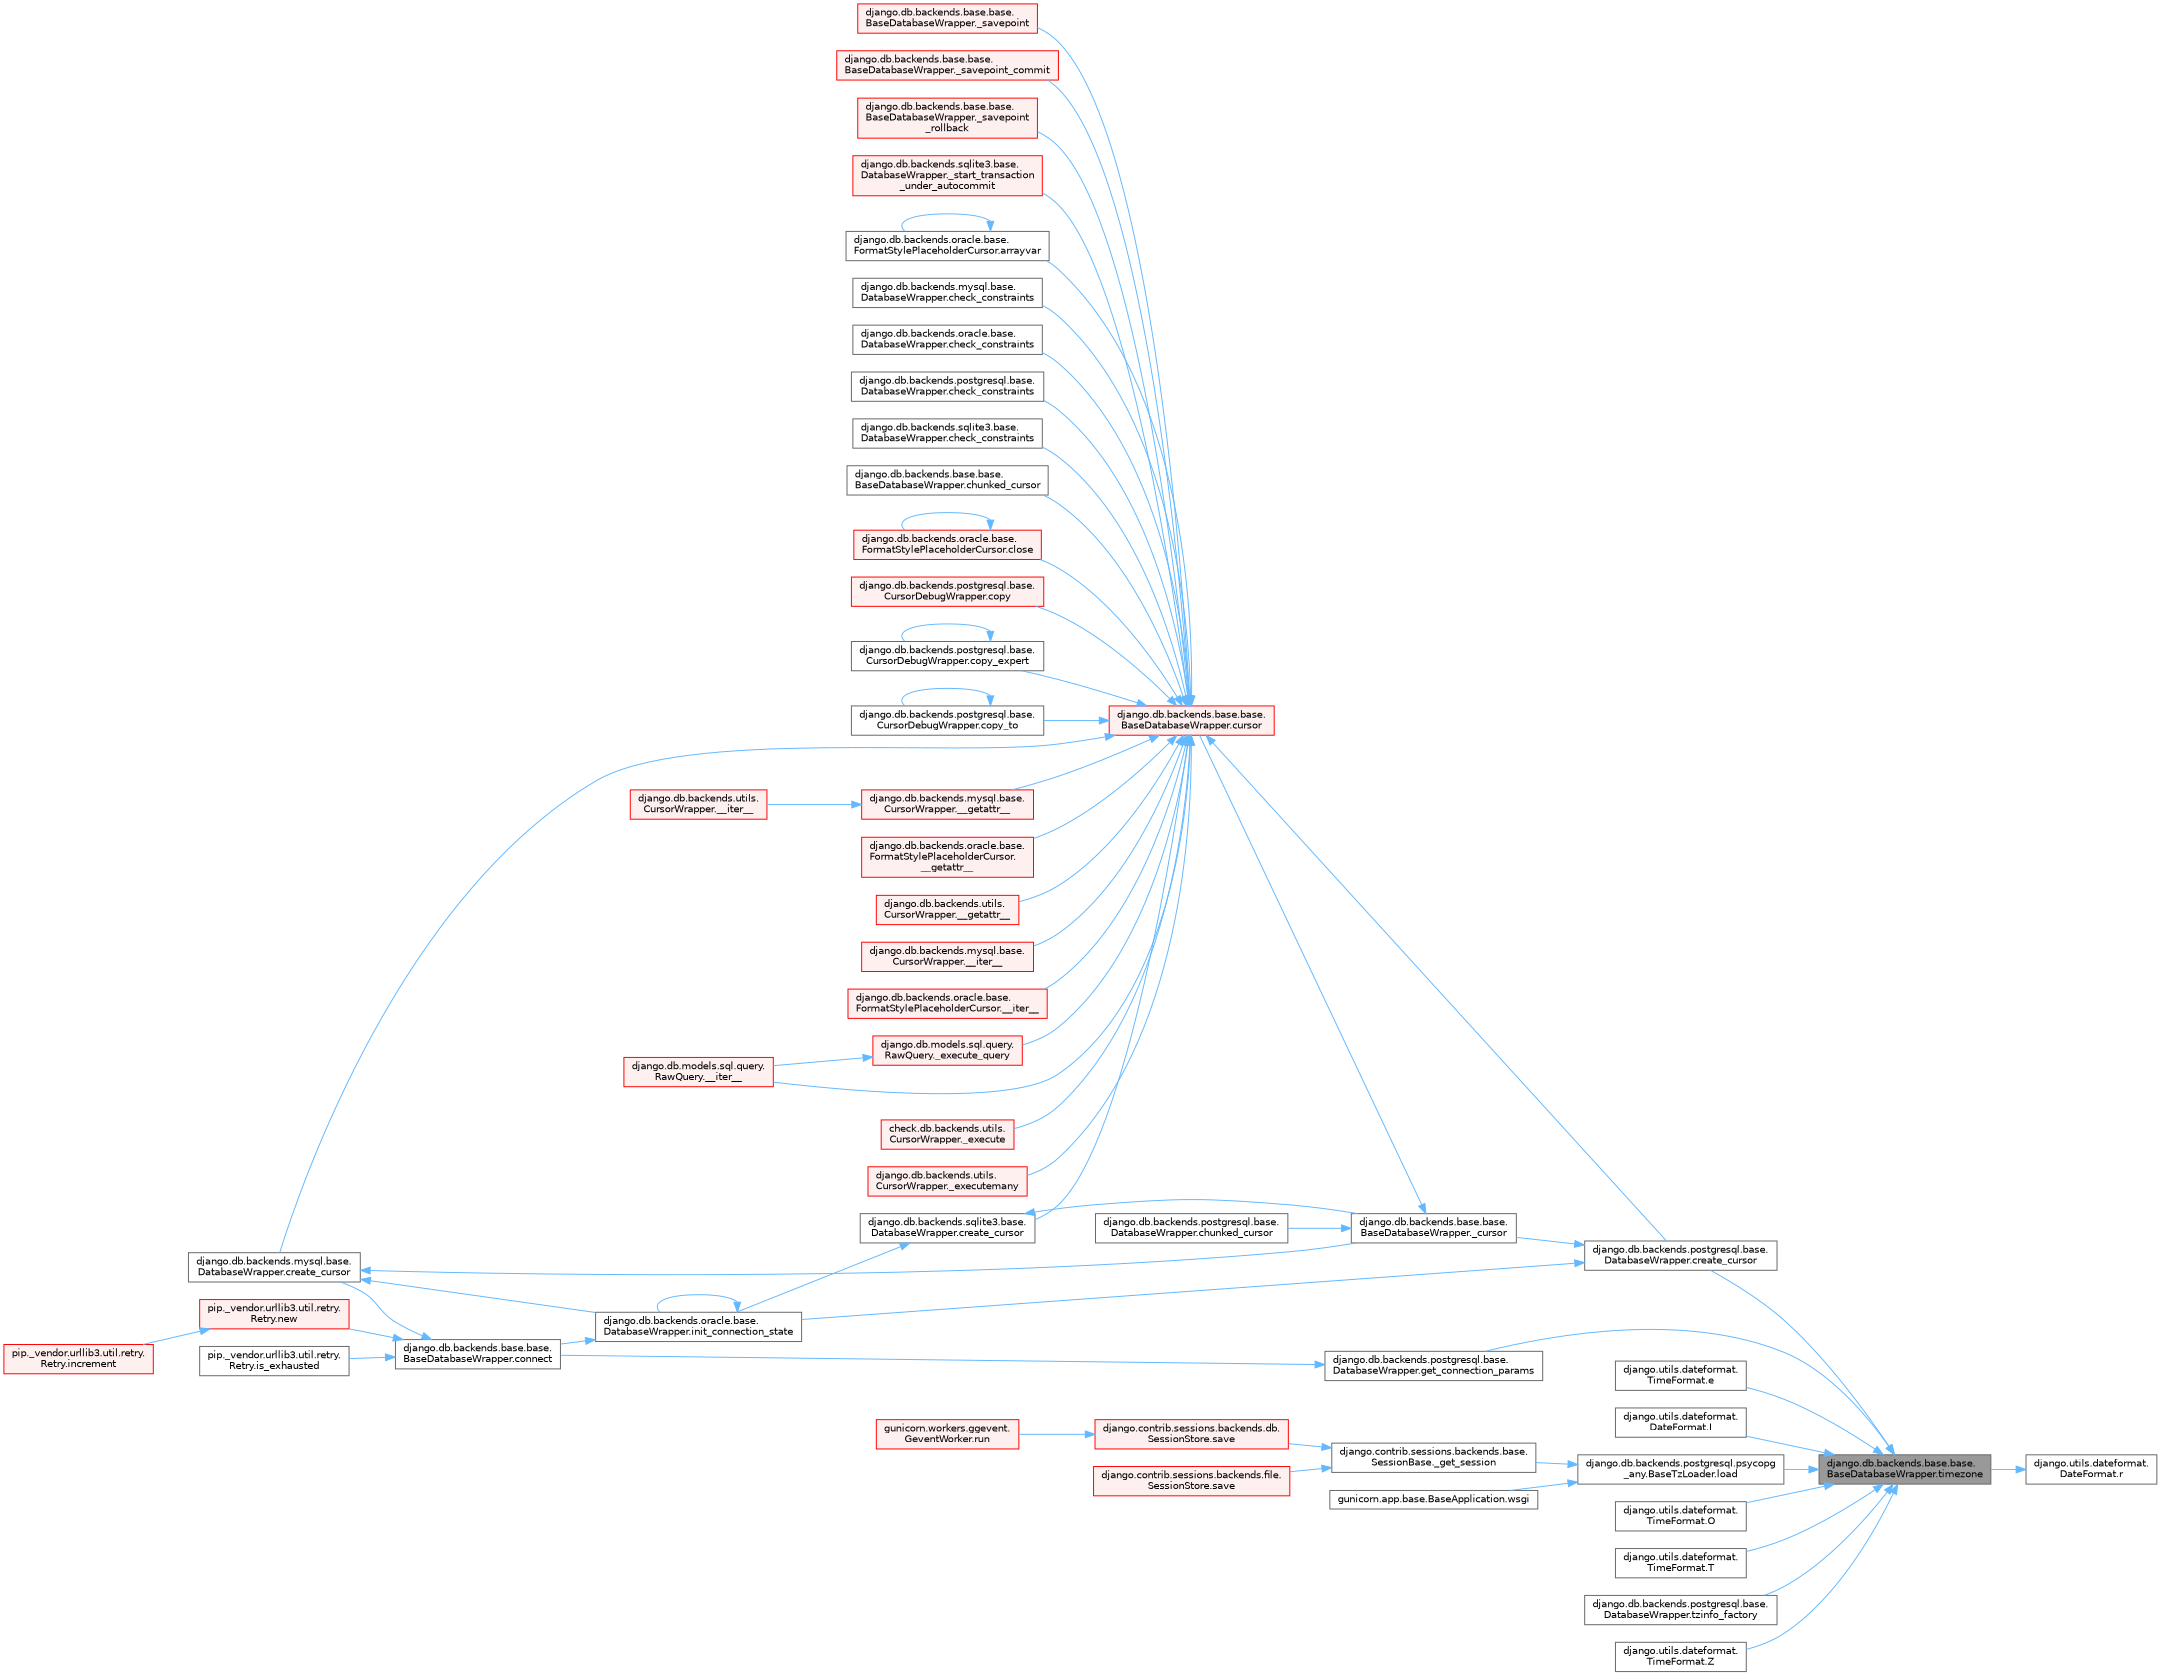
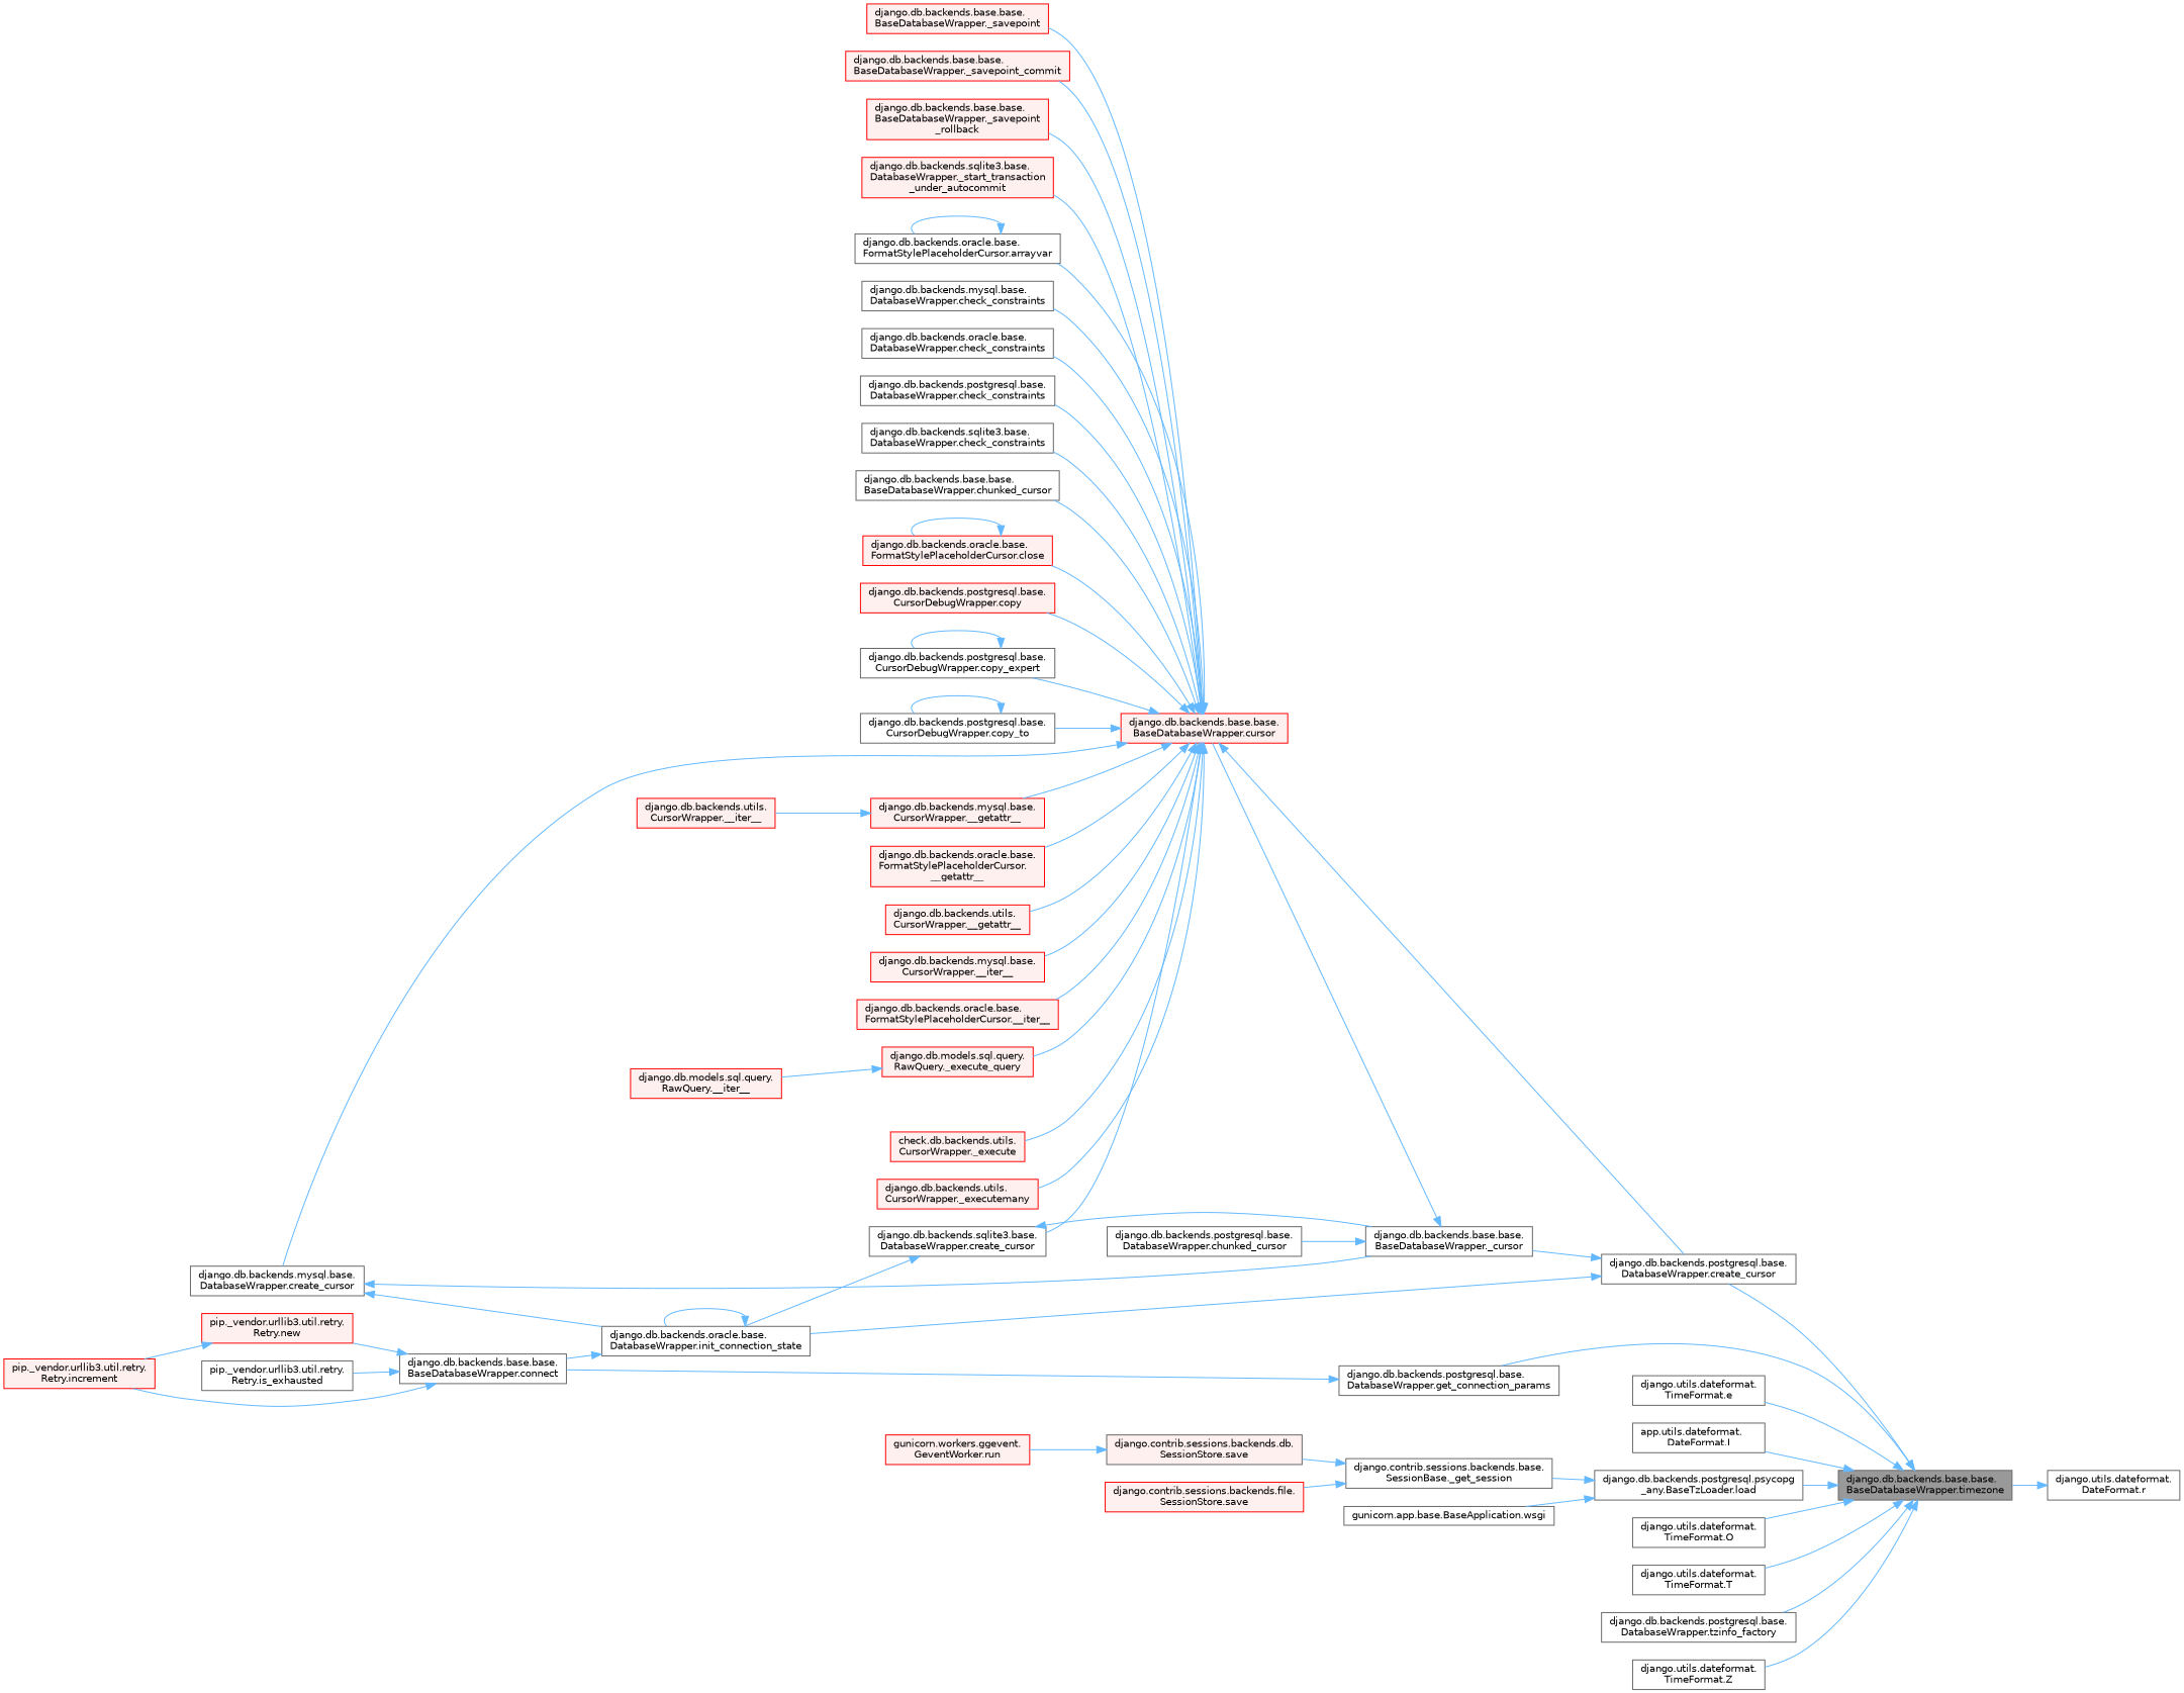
  digraph {
    rankdir=RL
    node [color=grey40 fillcolor=white fontname=Helvetica fontsize=10 shape=box style=filled]
    edge [color=steelblue1 dir=back fontname=Helvetica fontsize=10 labelfontname=Helvetica labelfontsize=10 style=solid]
    n1 [color=gray40 fillcolor=grey60 fontcolor=black height=0.2 label="django.db.backends.base.base.\lBaseDatabaseWrapper.timezone" width=0.4]
    n2 [height=0.2 label="django.db.backends.postgresql.base.\lDatabaseWrapper.create_cursor" width=0.4]
    n3 [height=0.2 label="django.utils.dateformat.\lTimeFormat.e" width=0.4]
    n4 [height=0.2 label="django.db.backends.postgresql.base.\lDatabaseWrapper.get_connection_params" width=0.4]
-   n5 [height=0.2 label="django.utils.dateformat.\lDateFormat.I" width=0.4]
+   n5 [height=0.2 label="app.utils.dateformat.\lDateFormat.I" width=0.4]
    n6 [height=0.2 label="django.db.backends.postgresql.psycopg\l_any.BaseTzLoader.load" width=0.4]
    n7 [height=0.2 label="django.utils.dateformat.\lTimeFormat.O" width=0.4]
    n8 [height=0.2 label="django.utils.dateformat.\lTimeFormat.T" width=0.4]
    n9 [height=0.2 label="django.db.backends.postgresql.base.\lDatabaseWrapper.tzinfo_factory" width=0.4]
    n10 [height=0.2 label="django.utils.dateformat.\lTimeFormat.Z" width=0.4]
    n11 [height=0.2 label="django.db.backends.base.base.\lBaseDatabaseWrapper._cursor" width=0.4]
    n12 [height=0.2 label="django.db.backends.oracle.base.\lDatabaseWrapper.init_connection_state" width=0.4]
    n13 [height=0.2 label="django.db.backends.base.base.\lBaseDatabaseWrapper.connect" width=0.4]
    n14 [height=0.2 label="django.contrib.sessions.backends.base.\lSessionBase._get_session" width=0.4]
    n15 [height=0.2 label="gunicorn.app.base.BaseApplication.wsgi" width=0.4]
    n16 [height=0.2 label="django.utils.dateformat.\lDateFormat.r" width=0.4]
    n17 [height=0.2 label="django.db.backends.postgresql.base.\lDatabaseWrapper.chunked_cursor" width=0.4]
    n18 [color=red fillcolor="#FFF0F0" height=0.2 label="django.db.backends.base.base.\lBaseDatabaseWrapper.cursor" width=0.4]
    n19 [color=red fillcolor="#FFF0F0" height=0.2 label="django.db.backends.mysql.base.\lCursorWrapper.__getattr__" width=0.4]
    n20 [color=red fillcolor="#FFF0F0" height=0.2 label="django.db.backends.oracle.base.\lFormatStylePlaceholderCursor.\l__getattr__" width=0.4]
    n21 [color=red fillcolor="#FFF0F0" height=0.2 label="django.db.backends.utils.\lCursorWrapper.__getattr__" width=0.4]
    n22 [color=red fillcolor="#FFF0F0" height=0.2 label="django.db.backends.mysql.base.\lCursorWrapper.__iter__" width=0.4]
    n23 [color=red fillcolor="#FFF0F0" height=0.2 label="django.db.backends.oracle.base.\lFormatStylePlaceholderCursor.__iter__" width=0.4]
    n24 [color=red fillcolor="#FFF0F0" height=0.2 label="django.db.models.sql.query.\lRawQuery.__iter__" width=0.4]
    n25 [color=red fillcolor="#FFF0F0" height=0.2 label="check.db.backends.utils.\lCursorWrapper._execute" width=0.4]
    n26 [color=red fillcolor="#FFF0F0" height=0.2 label="django.db.models.sql.query.\lRawQuery._execute_query" width=0.4]
    n27 [color=red fillcolor="#FFF0F0" height=0.2 label="django.db.backends.utils.\lCursorWrapper._executemany" width=0.4]
    n28 [color=red fillcolor="#FFF0F0" height=0.2 label="django.db.backends.base.base.\lBaseDatabaseWrapper._savepoint" width=0.4]
    n29 [color=red fillcolor="#FFF0F0" height=0.2 label="django.db.backends.base.base.\lBaseDatabaseWrapper._savepoint_commit" width=0.4]
    n30 [color=red fillcolor="#FFF0F0" height=0.2 label="django.db.backends.base.base.\lBaseDatabaseWrapper._savepoint\l_rollback" width=0.4]
    n31 [color=red fillcolor="#FFF0F0" height=0.2 label="django.db.backends.sqlite3.base.\lDatabaseWrapper._start_transaction\l_under_autocommit" width=0.4]
    n32 [height=0.2 label="django.db.backends.oracle.base.\lFormatStylePlaceholderCursor.arrayvar" width=0.4]
    n33 [height=0.2 label="django.db.backends.mysql.base.\lDatabaseWrapper.check_constraints" width=0.4]
    n34 [height=0.2 label="django.db.backends.oracle.base.\lDatabaseWrapper.check_constraints" width=0.4]
    n35 [height=0.2 label="django.db.backends.postgresql.base.\lDatabaseWrapper.check_constraints" width=0.4]
    n36 [height=0.2 label="django.db.backends.sqlite3.base.\lDatabaseWrapper.check_constraints" width=0.4]
    n37 [height=0.2 label="django.db.backends.base.base.\lBaseDatabaseWrapper.chunked_cursor" width=0.4]
    n38 [color=red fillcolor="#FFF0F0" height=0.2 label="django.db.backends.oracle.base.\lFormatStylePlaceholderCursor.close" width=0.4]
    n39 [color=red fillcolor="#FFF0F0" height=0.2 label="django.db.backends.postgresql.base.\lCursorDebugWrapper.copy" width=0.4]
    n40 [height=0.2 label="django.db.backends.postgresql.base.\lCursorDebugWrapper.copy_expert" width=0.4]
    n41 [height=0.2 label="django.db.backends.postgresql.base.\lCursorDebugWrapper.copy_to" width=0.4]
    n42 [height=0.2 label="django.db.backends.mysql.base.\lDatabaseWrapper.create_cursor" width=0.4]
    n43 [height=0.2 label="django.db.backends.sqlite3.base.\lDatabaseWrapper.create_cursor" width=0.4]
    n44 [color=red fillcolor="#FFF0F0" height=0.2 label="django.db.backends.utils.\lCursorWrapper.__iter__" width=0.4]
    n45 [color=red fillcolor="#FFF0F0" height=0.2 label="pip._vendor.urllib3.util.retry.\lRetry.increment" width=0.4]
    n46 [height=0.2 label="pip._vendor.urllib3.util.retry.\lRetry.is_exhausted" width=0.4]
    n47 [color=red fillcolor="#FFF0F0" height=0.2 label="pip._vendor.urllib3.util.retry.\lRetry.new" width=0.4]
-   n48 [color=red fillcolor="#FFF0F0" height=0.2 label="django.contrib.sessions.backends.db.\lSessionStore.save" width=0.4]
+   n48 [fillcolor="#FFF0F0" height=0.2 label="django.contrib.sessions.backends.db.\lSessionStore.save" width=0.4]
    n49 [color=red fillcolor="#FFF0F0" height=0.2 label="django.contrib.sessions.backends.file.\lSessionStore.save" width=0.4]
    n50 [color=red fillcolor="#FFF0F0" height=0.2 label="gunicorn.workers.ggevent.\lGeventWorker.run" width=0.4]
    n1 -> n2
    n1 -> n3
    n1 -> n4
    n1 -> n5
    n1 -> n6
    n1 -> n7
    n1 -> n8
    n1 -> n9
    n1 -> n10
    n2 -> n11
    n2 -> n12
    n4 -> n13
    n6 -> n14
    n6 -> n15
    n11 -> n17
    n11 -> n18
    n12 -> n12
    n12 -> n13
-   n13 -> n42
+   n13 -> n45
    n13 -> n46
    n13 -> n47
    n14 -> n48
    n14 -> n49
    n16 -> n1
    n18 -> n2
    n18 -> n19
    n18 -> n20
    n18 -> n21
    n18 -> n22
    n18 -> n23
-   n18 -> n24
    n18 -> n25
    n18 -> n26
    n18 -> n27
    n18 -> n28
    n18 -> n29
    n18 -> n30
    n18 -> n31
    n18 -> n32
    n18 -> n33
    n18 -> n34
    n18 -> n35
    n18 -> n36
    n18 -> n37
    n18 -> n38
    n18 -> n39
    n18 -> n40
    n18 -> n41
    n18 -> n42
    n18 -> n43
    n19 -> n44
    n26 -> n24
    n32 -> n32
    n38 -> n38
    n40 -> n40
    n41 -> n41
    n42 -> n11
    n42 -> n12
    n43 -> n11
    n43 -> n12
    n47 -> n45
    n48 -> n50
  }
